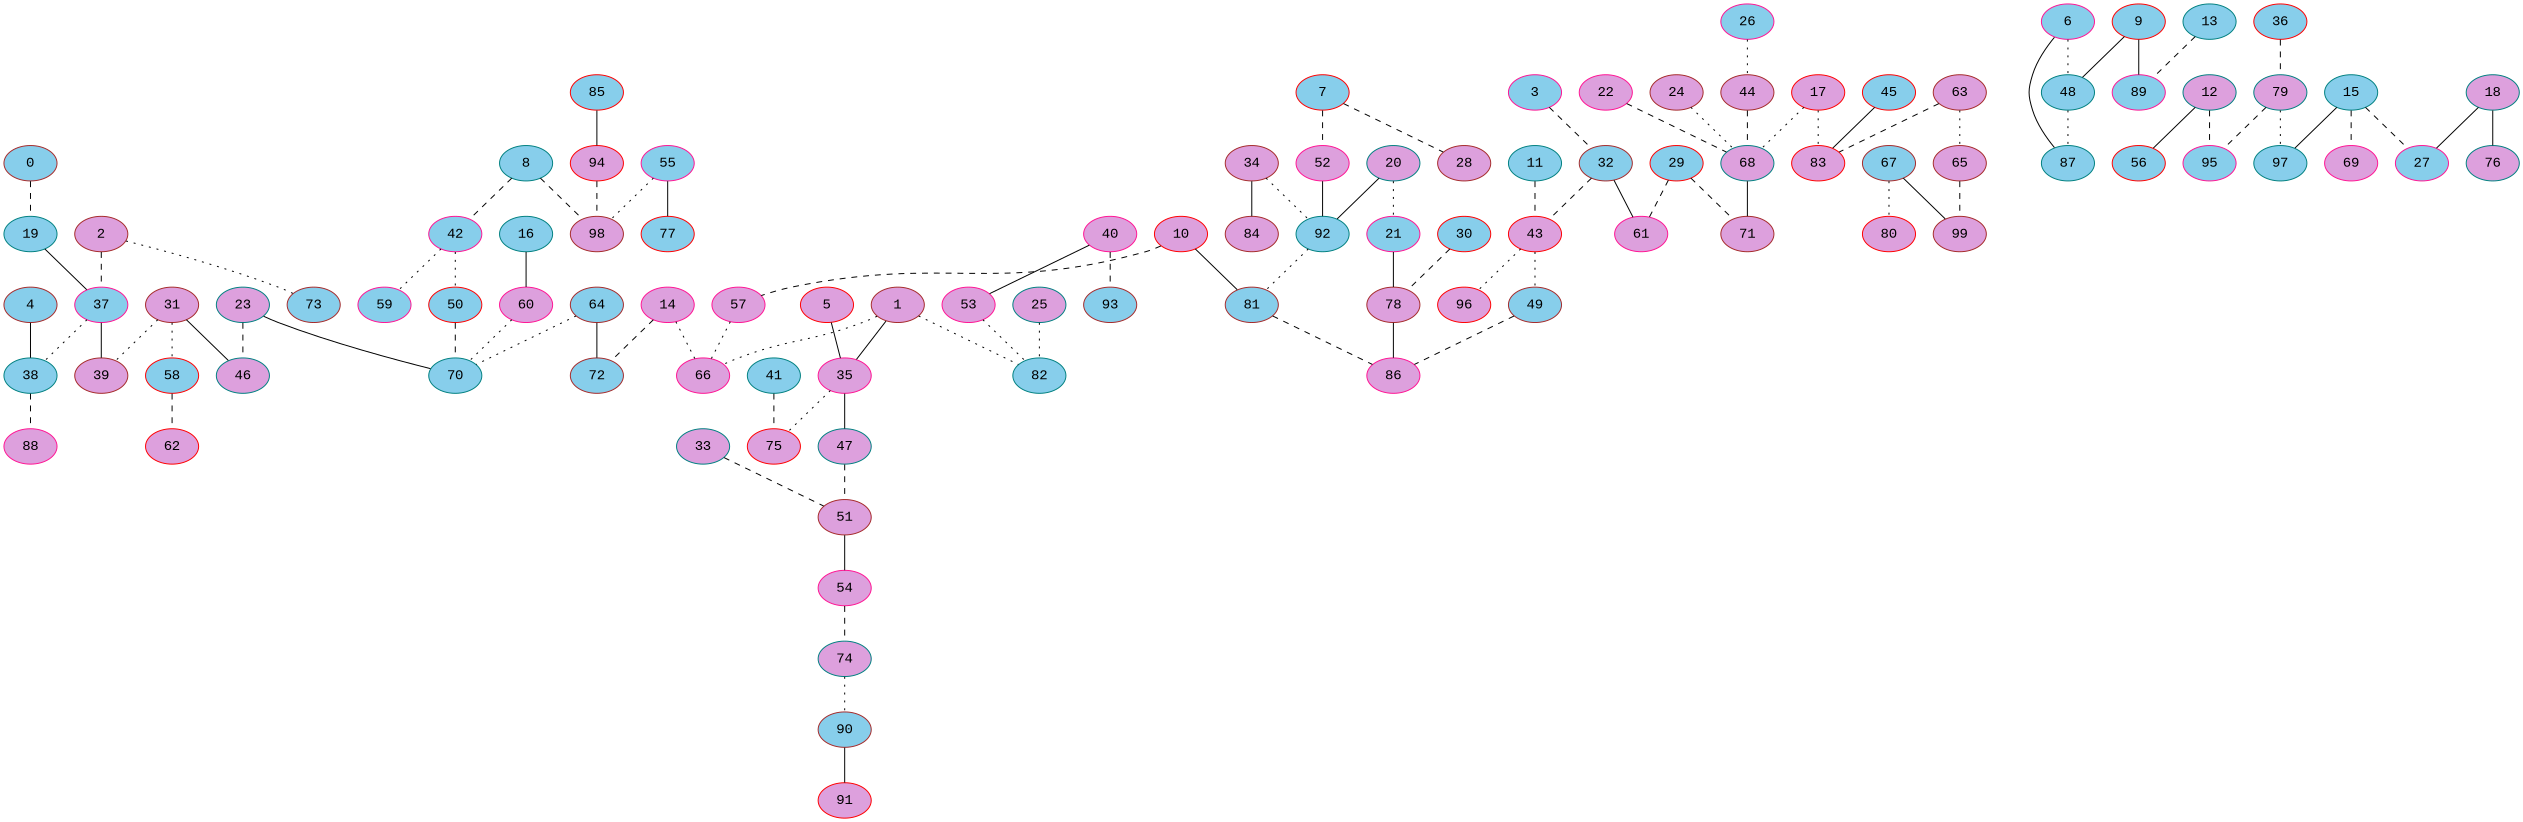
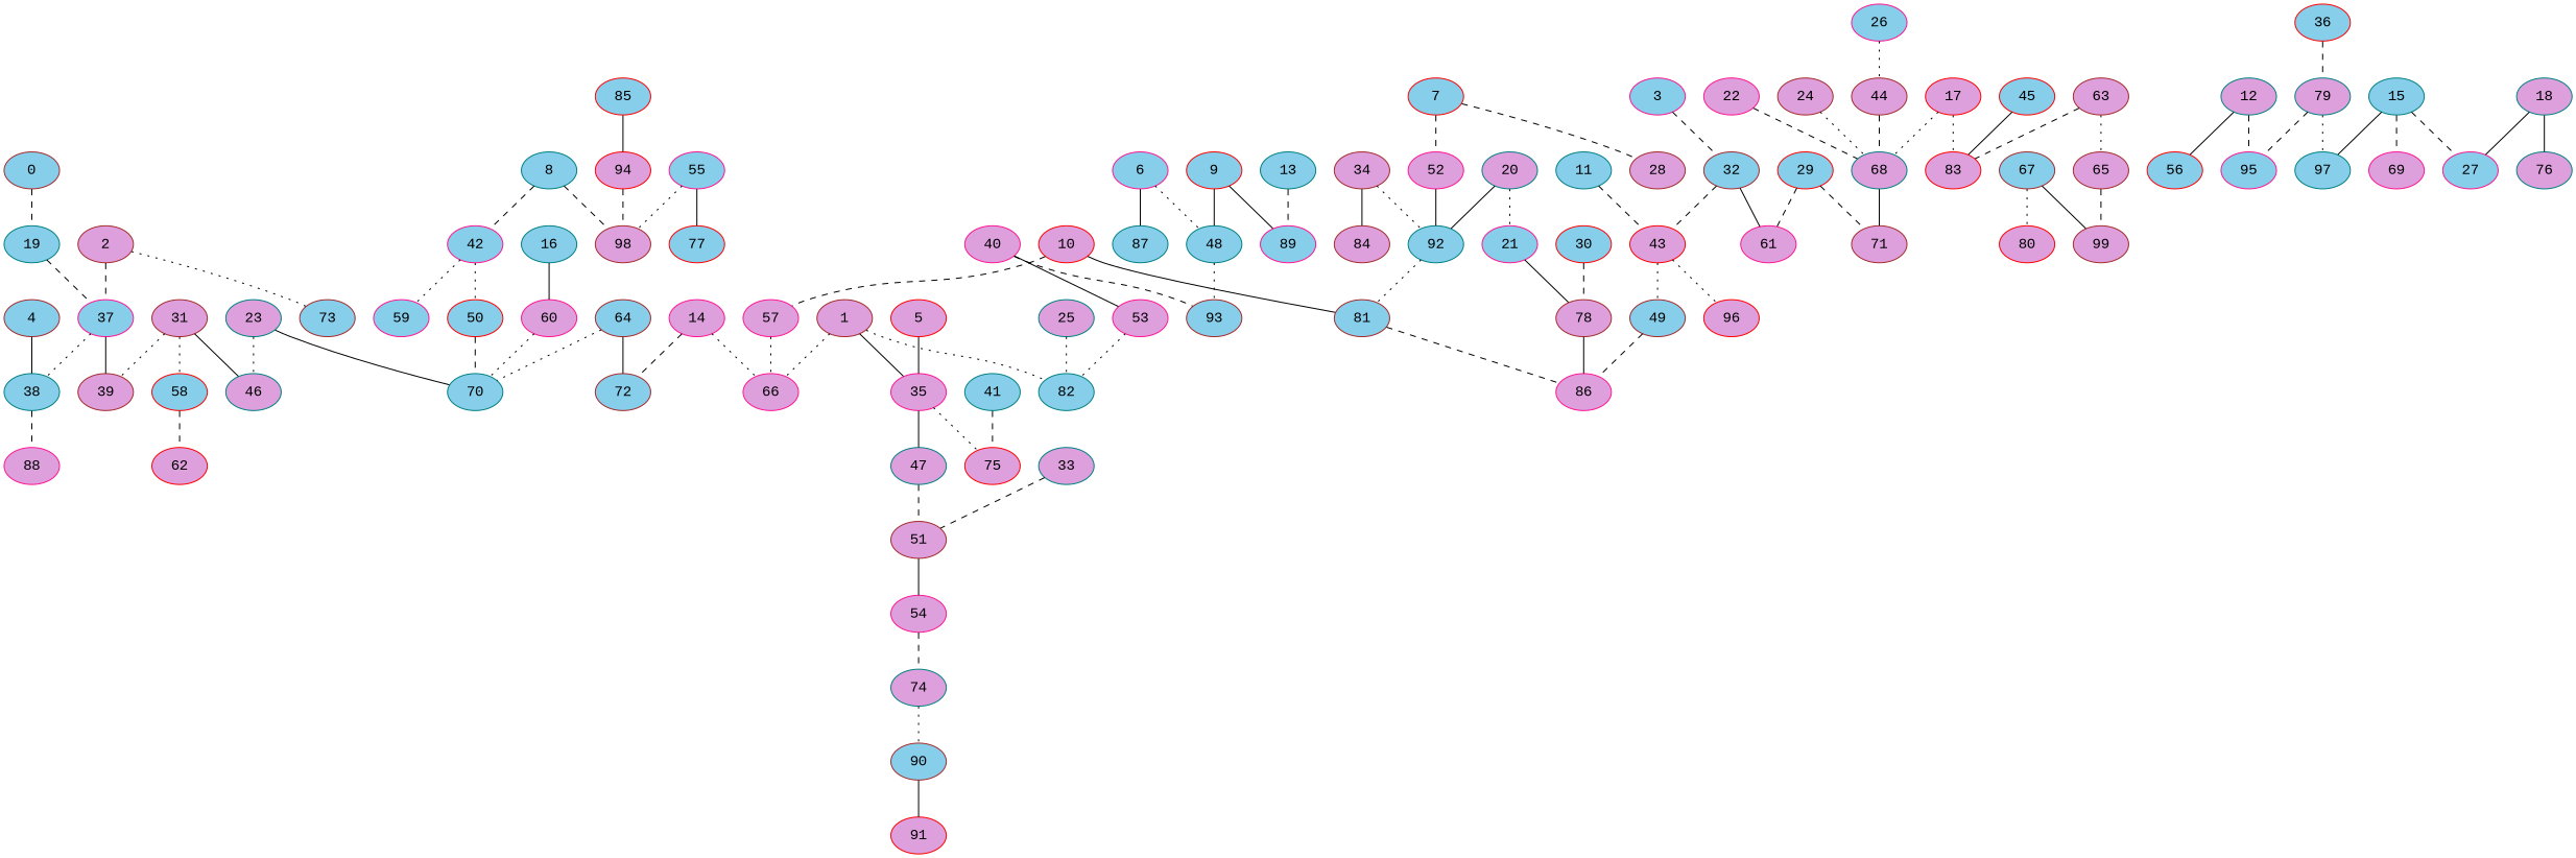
  strict graph {
    fontname="Liberation Mono"
    node [color=brown fillcolor=plum fontname="Liberation Mono" style=filled]
    edge [fontname="Liberation Mono" style=dashed weight=3]
    0 [fillcolor=skyblue]
    19 [color=teal fillcolor=skyblue]
    37 [color=deeppink fillcolor=skyblue]
    1
    35 [color=deeppink]
    66 [color=deeppink]
    82 [color=teal fillcolor=skyblue]
    47 [color=teal]
    75 [color=red]
    2
    73 [fillcolor=skyblue]
    38 [color=teal fillcolor=skyblue]
    39
    3 [color=deeppink fillcolor=skyblue]
    32 [fillcolor=skyblue]
    43 [color=red]
    61 [color=deeppink]
    4 [fillcolor=skyblue]
    88 [color=deeppink]
    5 [color=red]
    6 [color=deeppink fillcolor=skyblue]
    48 [color=teal fillcolor=skyblue]
    87 [color=teal fillcolor=skyblue]
    93 [fillcolor=skyblue]
    7 [color=red fillcolor=skyblue]
    28
    52 [color=deeppink]
    92 [color=teal fillcolor=skyblue]
    8 [color=teal fillcolor=skyblue]
    42 [color=deeppink fillcolor=skyblue]
    98
    50 [color=red fillcolor=skyblue]
    59 [color=deeppink fillcolor=skyblue]
    9 [color=red fillcolor=skyblue]
    89 [color=deeppink fillcolor=skyblue]
    10 [color=red]
    57 [color=deeppink]
    81 [fillcolor=skyblue]
    86 [color=deeppink]
    11 [color=teal fillcolor=skyblue]
    49 [fillcolor=skyblue]
    96 [color=red]
    56 [color=red fillcolor=skyblue]
    12 [color=teal]
    95 [color=deeppink fillcolor=skyblue]
    13 [color=teal fillcolor=skyblue]
    14 [color=deeppink]
    72 [fillcolor=skyblue]
    15 [color=teal fillcolor=skyblue]
    27 [color=deeppink fillcolor=skyblue]
    69 [color=deeppink]
    97 [color=teal fillcolor=skyblue]
    16 [color=teal fillcolor=skyblue]
    60 [color=deeppink]
    70 [color=teal fillcolor=skyblue]
    17 [color=red]
    68 [color=teal]
    83 [color=red]
    71
    18 [color=teal]
    76 [color=teal]
    21 [color=deeppink fillcolor=skyblue]
    20 [color=teal]
    78
    22 [color=deeppink]
    23 [color=teal]
    46 [color=teal]
    24
    25 [color=teal]
    26 [color=deeppink fillcolor=skyblue]
    44
    29 [color=red fillcolor=skyblue]
    30 [color=red fillcolor=skyblue]
    31
    58 [color=red fillcolor=skyblue]
    62 [color=red]
    51
    33 [color=teal]
    54 [color=deeppink]
    34
    84
    36 [color=red fillcolor=skyblue]
    79 [color=teal]
    40 [color=deeppink]
    53 [color=deeppink]
    41 [color=teal fillcolor=skyblue]
    45 [color=red fillcolor=skyblue]
    74 [color=teal]
    90 [fillcolor=skyblue]
    55 [color=deeppink fillcolor=skyblue]
    77 [color=red fillcolor=skyblue]
    63
    65
    99
    64 [fillcolor=skyblue]
    67 [fillcolor=skyblue]
    80 [color=red]
    91 [color=red]
    85 [color=red fillcolor=skyblue]
    94 [color=red]
    0 -- 19 [weight=5]
-   19 -- 37 [style=solid weight=2]
+   19 -- 37 [weight=2]
    37 -- 38 [style=dotted weight=10]
    37 -- 39 [style=solid]
    1 -- 35 [style=solid weight=2]
    1 -- 66 [style=dotted]
    1 -- 82 [style=dotted weight=1]
    35 -- 47 [style=solid weight=10]
    35 -- 75 [style=dotted weight=2]
    47 -- 51
    2 -- 37 [weight=6]
    2 -- 73 [style=dotted]
    38 -- 88 [weight=4]
    3 -- 32 [weight=2]
    32 -- 43 [weight=4]
    32 -- 61 [style=solid weight=5]
    43 -- 49 [style=dotted weight=5]
    43 -- 96 [style=dotted weight=1]
    4 -- 38 [style=solid weight=7]
    5 -- 35 [style=solid weight=8]
    6 -- 48 [style=dotted weight=8]
    6 -- 87 [style=solid]
-   48 -- 87 [style=dotted weight=9]
+   48 -- 93 [style=dotted weight=9]
    7 -- 28 [weight=6]
    7 -- 52 [weight=8]
    52 -- 92 [style=solid]
    92 -- 81 [style=dotted weight=6]
    8 -- 42 [weight=5]
    8 -- 98 [weight=10]
    42 -- 50 [style=dotted]
    42 -- 59 [style=dotted weight=2]
    50 -- 70
    9 -- 48 [style=solid]
    9 -- 89 [style=solid weight=5]
    10 -- 57
    10 -- 81 [style=solid weight=8]
    57 -- 66 [style=dotted weight=7]
    81 -- 86 [weight=2]
    11 -- 43 [weight=2]
    49 -- 86 [weight=8]
    12 -- 56 [style=solid weight=4]
    12 -- 95 [weight=10]
    13 -- 89 [weight=1]
    14 -- 66 [style=dotted weight=4]
    14 -- 72
    15 -- 27 [weight=4]
    15 -- 69 [weight=2]
    15 -- 97 [style=solid]
    16 -- 60 [style=solid weight=5]
    60 -- 70 [style=dotted weight=4]
    17 -- 68 [style=dotted weight=5]
    17 -- 83 [style=dotted weight=6]
    68 -- 71 [style=solid weight=10]
    18 -- 27 [style=solid weight=8]
    18 -- 76 [style=solid weight=9]
    21 -- 78 [style=solid weight=7]
    20 -- 92 [style=solid weight=9]
    20 -- 21 [style=dotted weight=4]
    78 -- 86 [style=solid weight=8]
    22 -- 68 [weight=5]
    23 -- 70 [style=solid weight=8]
-   23 -- 46 [weight=4]
+   23 -- 46 [style=dotted weight=4]
    24 -- 68 [style=dotted weight=6]
    25 -- 82 [style=dotted weight=7]
    26 -- 44 [style=dotted weight=2]
    44 -- 68 [weight=10]
    29 -- 61 [weight=5]
    29 -- 71 [weight=2]
    30 -- 78 [weight=6]
    31 -- 39 [style=dotted weight=9]
    31 -- 46 [style=solid weight=2]
    31 -- 58 [style=dotted weight=8]
    58 -- 62 [weight=1]
    51 -- 54 [style=solid weight=6]
    33 -- 51 [weight=2]
    54 -- 74
    34 -- 92 [style=dotted weight=7]
    34 -- 84 [style=solid weight=4]
    36 -- 79
    79 -- 95
    79 -- 97 [style=dotted weight=8]
    40 -- 93 [weight=7]
    40 -- 53 [style=solid weight=1]
    53 -- 82 [style=dotted weight=2]
    41 -- 75 [weight=4]
    45 -- 83 [style=solid weight=1]
    74 -- 90 [style=dotted weight=4]
    90 -- 91 [style=solid weight=6]
    55 -- 98 [style=dotted weight=4]
    55 -- 77 [style=solid]
    63 -- 83 [weight=8]
    63 -- 65 [style=dotted weight=7]
    65 -- 99 [weight=7]
    64 -- 72 [style=solid weight=4]
    64 -- 70 [style=dotted weight=5]
    67 -- 99 [style=solid weight=10]
    67 -- 80 [style=dotted weight=6]
    85 -- 94 [style=solid weight=7]
    94 -- 98 [weight=5]
  }
